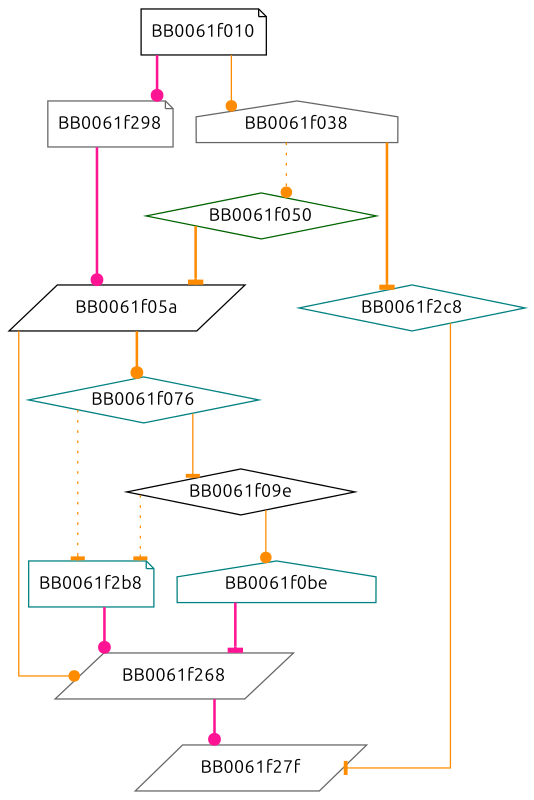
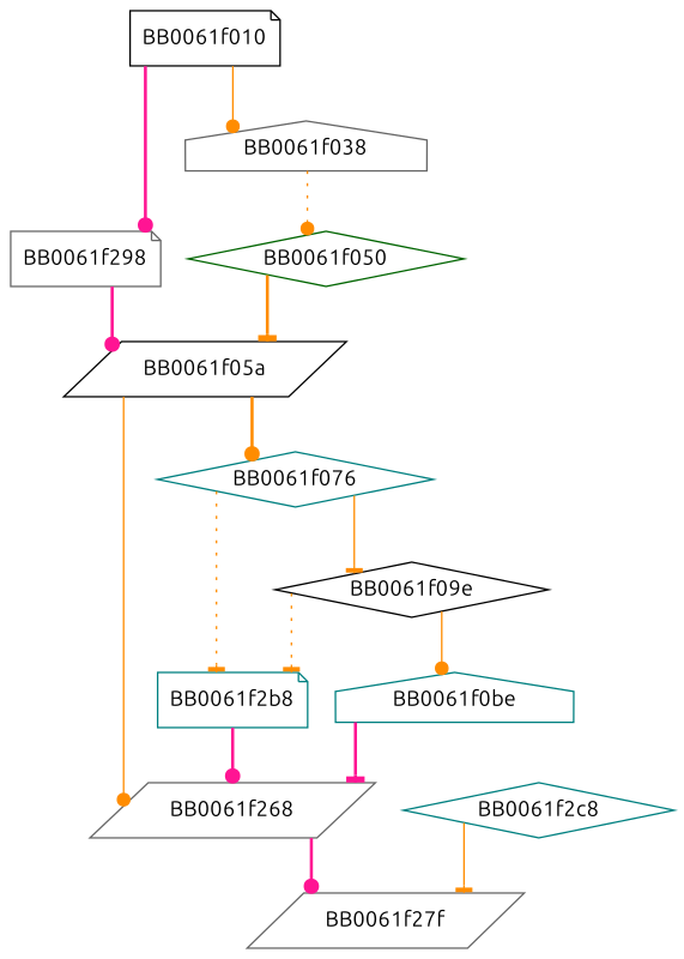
  digraph {
    fontname=Ubuntu
    splines=ortho
    node [color=gray40 fontname=Ubuntu shape=diamond]
    edge [arrowhead=dot color=darkorange fontname=Ubuntu style=bold]
    BB0061f010 [color=black shape=note]
    BB0061f298 [shape=note]
    BB0061f038 [shape=house]
    BB0061f05a [color=black shape=parallelogram]
    BB0061f2c8 [color=teal]
    BB0061f050 [color=darkgreen]
    BB0061f268 [shape=parallelogram]
    BB0061f076 [color=teal]
    BB0061f27f [shape=parallelogram]
    BB0061f2b8 [color=teal shape=note]
    BB0061f09e [color=black]
    BB0061f0be [color=teal shape=house]
    BB0061f010 -> BB0061f298 [color=deeppink]
    BB0061f010 -> BB0061f038 [style=solid]
    BB0061f298 -> BB0061f05a [color=deeppink]
-   BB0061f038 -> BB0061f2c8 [arrowhead=tee]
    BB0061f038 -> BB0061f050 [style=dotted]
    BB0061f05a -> BB0061f268 [style=solid]
    BB0061f05a -> BB0061f076
    BB0061f2c8 -> BB0061f27f [arrowhead=tee style=solid]
    BB0061f050 -> BB0061f05a [arrowhead=tee]
    BB0061f268 -> BB0061f27f [color=deeppink]
    BB0061f076 -> BB0061f2b8 [arrowhead=tee style=dotted]
    BB0061f076 -> BB0061f09e [arrowhead=tee style=solid]
    BB0061f2b8 -> BB0061f268 [color=deeppink]
    BB0061f09e -> BB0061f2b8 [arrowhead=tee style=dotted]
    BB0061f09e -> BB0061f0be [style=solid]
    BB0061f0be -> BB0061f268 [arrowhead=tee color=deeppink]
  }
